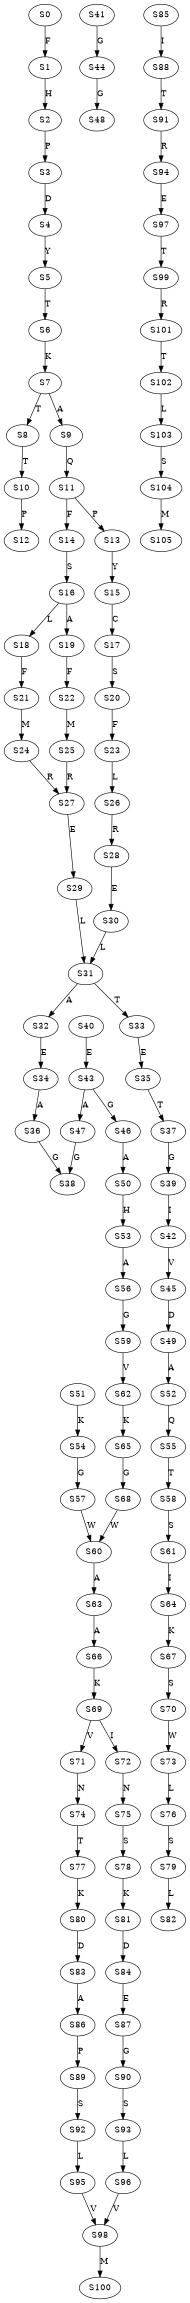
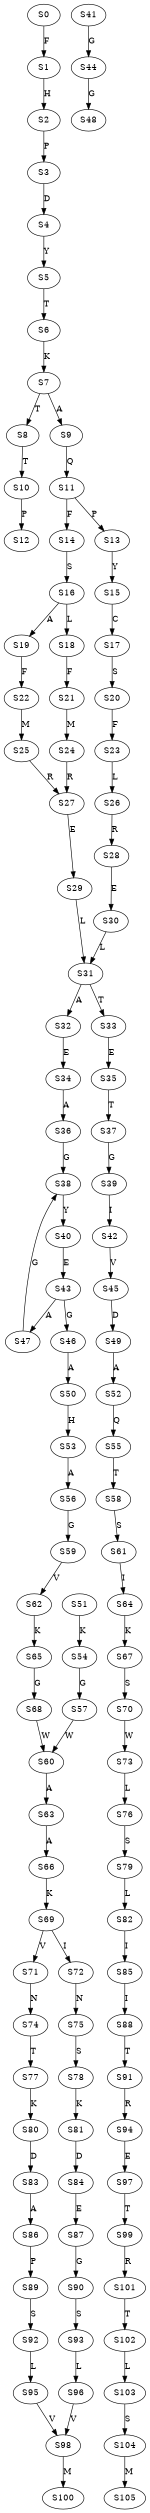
  strict digraph {
    S0
    S1
    S2
    S3
    S4
    S5
    S6
    S7
    S8
    S9
    S10
    S11
    S12
    S13
    S14
    S15
    S16
    S17
    S18
    S19
    S20
    S21
    S22
    S23
    S24
    S25
    S26
    S27
    S28
    S29
    S30
    S31
    S32
    S33
    S34
    S35
    S36
    S37
    S38
    S39
    S40
    S42
    S43
    S41
    S44
    S45
    S46
    S47
    S48
    S49
    S50
    S52
    S53
    S51
    S54
    S55
    S56
    S57
    S58
    S59
    S60
    S61
    S62
    S63
    S64
    S65
    S66
    S67
    S68
    S69
    S70
    S71
    S72
    S73
    S74
    S75
    S76
    S77
    S78
    S79
    S80
    S81
    S82
    S83
    S84
    S85
    S86
    S87
    S88
    S89
    S90
    S91
    S92
    S93
    S94
    S95
    S96
    S97
    S98
    S99
    S100
    S101
    S102
    S103
    S104
    S105
    S0 -> S1 [label=F]
    S1 -> S2 [label=H]
    S2 -> S3 [label=P]
    S3 -> S4 [label=D]
    S4 -> S5 [label=Y]
    S5 -> S6 [label=T]
    S6 -> S7 [label=K]
    S7 -> S8 [label=T]
    S7 -> S9 [label=A]
    S8 -> S10 [label=T]
    S9 -> S11 [label=Q]
    S10 -> S12 [label=P]
    S11 -> S13 [label=P]
    S11 -> S14 [label=F]
    S13 -> S15 [label=Y]
    S14 -> S16 [label=S]
    S15 -> S17 [label=C]
    S16 -> S18 [label=L]
    S16 -> S19 [label=A]
    S17 -> S20 [label=S]
    S18 -> S21 [label=F]
    S19 -> S22 [label=F]
    S20 -> S23 [label=F]
    S21 -> S24 [label=M]
    S22 -> S25 [label=M]
    S23 -> S26 [label=L]
    S24 -> S27 [label=R]
    S25 -> S27 [label=R]
    S26 -> S28 [label=R]
    S27 -> S29 [label=E]
    S28 -> S30 [label=E]
    S29 -> S31 [label=L]
    S30 -> S31 [label=L]
    S31 -> S32 [label=A]
    S31 -> S33 [label=T]
    S32 -> S34 [label=E]
    S33 -> S35 [label=E]
    S34 -> S36 [label=A]
    S35 -> S37 [label=T]
    S36 -> S38 [label=G]
    S37 -> S39 [label=G]
+   S38 -> S40 [label=Y]
    S39 -> S42 [label=I]
    S40 -> S43 [label=E]
    S42 -> S45 [label=V]
    S43 -> S46 [label=G]
    S43 -> S47 [label=A]
    S41 -> S44 [label=G]
    S44 -> S48 [label=G]
    S45 -> S49 [label=D]
    S46 -> S50 [label=A]
    S47 -> S38 [label=G]
    S49 -> S52 [label=A]
    S50 -> S53 [label=H]
    S52 -> S55 [label=Q]
    S53 -> S56 [label=A]
    S51 -> S54 [label=K]
    S54 -> S57 [label=G]
    S55 -> S58 [label=T]
    S56 -> S59 [label=G]
    S57 -> S60 [label=W]
    S58 -> S61 [label=S]
    S59 -> S62 [label=V]
    S60 -> S63 [label=A]
    S61 -> S64 [label=I]
    S62 -> S65 [label=K]
    S63 -> S66 [label=A]
    S64 -> S67 [label=K]
    S65 -> S68 [label=G]
    S66 -> S69 [label=K]
    S67 -> S70 [label=S]
    S68 -> S60 [label=W]
    S69 -> S71 [label=V]
    S69 -> S72 [label=I]
    S70 -> S73 [label=W]
    S71 -> S74 [label=N]
    S72 -> S75 [label=N]
    S73 -> S76 [label=L]
    S74 -> S77 [label=T]
    S75 -> S78 [label=S]
    S76 -> S79 [label=S]
    S77 -> S80 [label=K]
    S78 -> S81 [label=K]
    S79 -> S82 [label=L]
    S80 -> S83 [label=D]
    S81 -> S84 [label=D]
+   S82 -> S85 [label=I]
    S83 -> S86 [label=A]
    S84 -> S87 [label=E]
    S85 -> S88 [label=I]
    S86 -> S89 [label=P]
    S87 -> S90 [label=G]
    S88 -> S91 [label=T]
    S89 -> S92 [label=S]
    S90 -> S93 [label=S]
    S91 -> S94 [label=R]
    S92 -> S95 [label=L]
    S93 -> S96 [label=L]
    S94 -> S97 [label=E]
    S95 -> S98 [label=V]
    S96 -> S98 [label=V]
    S97 -> S99 [label=T]
    S98 -> S100 [label=M]
    S99 -> S101 [label=R]
    S101 -> S102 [label=T]
    S102 -> S103 [label=L]
    S103 -> S104 [label=S]
    S104 -> S105 [label=M]
  }
